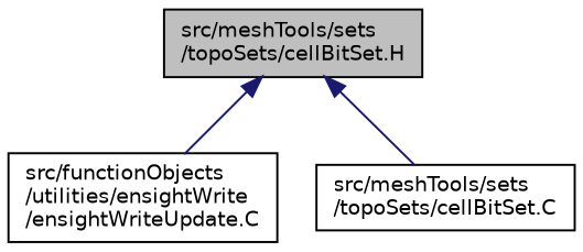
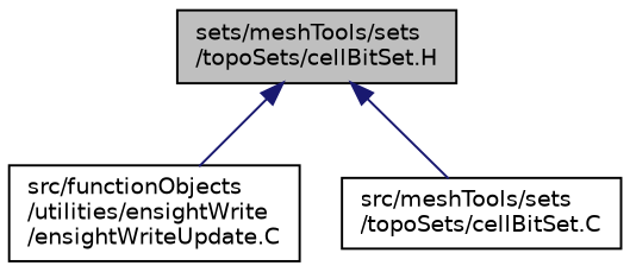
  digraph {
    node [color=black fontname=Helvetica fontsize=10 shape=record]
    edge [color=midnightblue dir=back fontname=Helvetica fontsize=10 labelfontname=Helvetica labelfontsize=10 style=solid]
-   n1 [fillcolor=grey75 fontcolor=black height=0.2 label="src/meshTools/sets\l/topoSets/cellBitSet.H" style=filled width=0.4]
+   n1 [fillcolor=grey75 fontcolor=black height=0.2 label="sets/meshTools/sets\l/topoSets/cellBitSet.H" style=filled width=0.4]
    n2 [height=0.2 label="src/functionObjects\l/utilities/ensightWrite\l/ensightWriteUpdate.C" width=0.4]
    n3 [height=0.2 label="src/meshTools/sets\l/topoSets/cellBitSet.C" width=0.4]
    n1 -> n2
    n1 -> n3
  }
